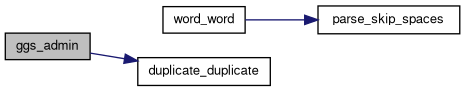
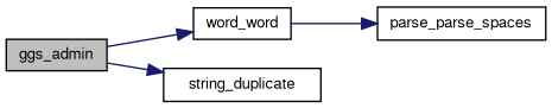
  digraph {
    rankdir=LR
    node [color=black fontname=FreeSans fontsize=10 shape=record]
    edge [color=midnightblue fontname=FreeSans fontsize=10 labelfontname=FreeSans labelfontsize=10 style=solid]
    n1 [fillcolor=grey75 fontcolor=black height=0.2 label=ggs_admin style=filled width=0.4]
    n2 [height=0.2 label=word_word width=0.4]
-   n3 [height=0.2 label=duplicate_duplicate width=0.4]
-   n4 [height=0.2 label=parse_skip_spaces width=0.4]
+   n3 [height=0.2 label=string_duplicate width=0.4]
+   n4 [height=0.2 label=parse_parse_spaces width=0.4]
+   n1 -> n2
    n1 -> n3
    n2 -> n4
  }
